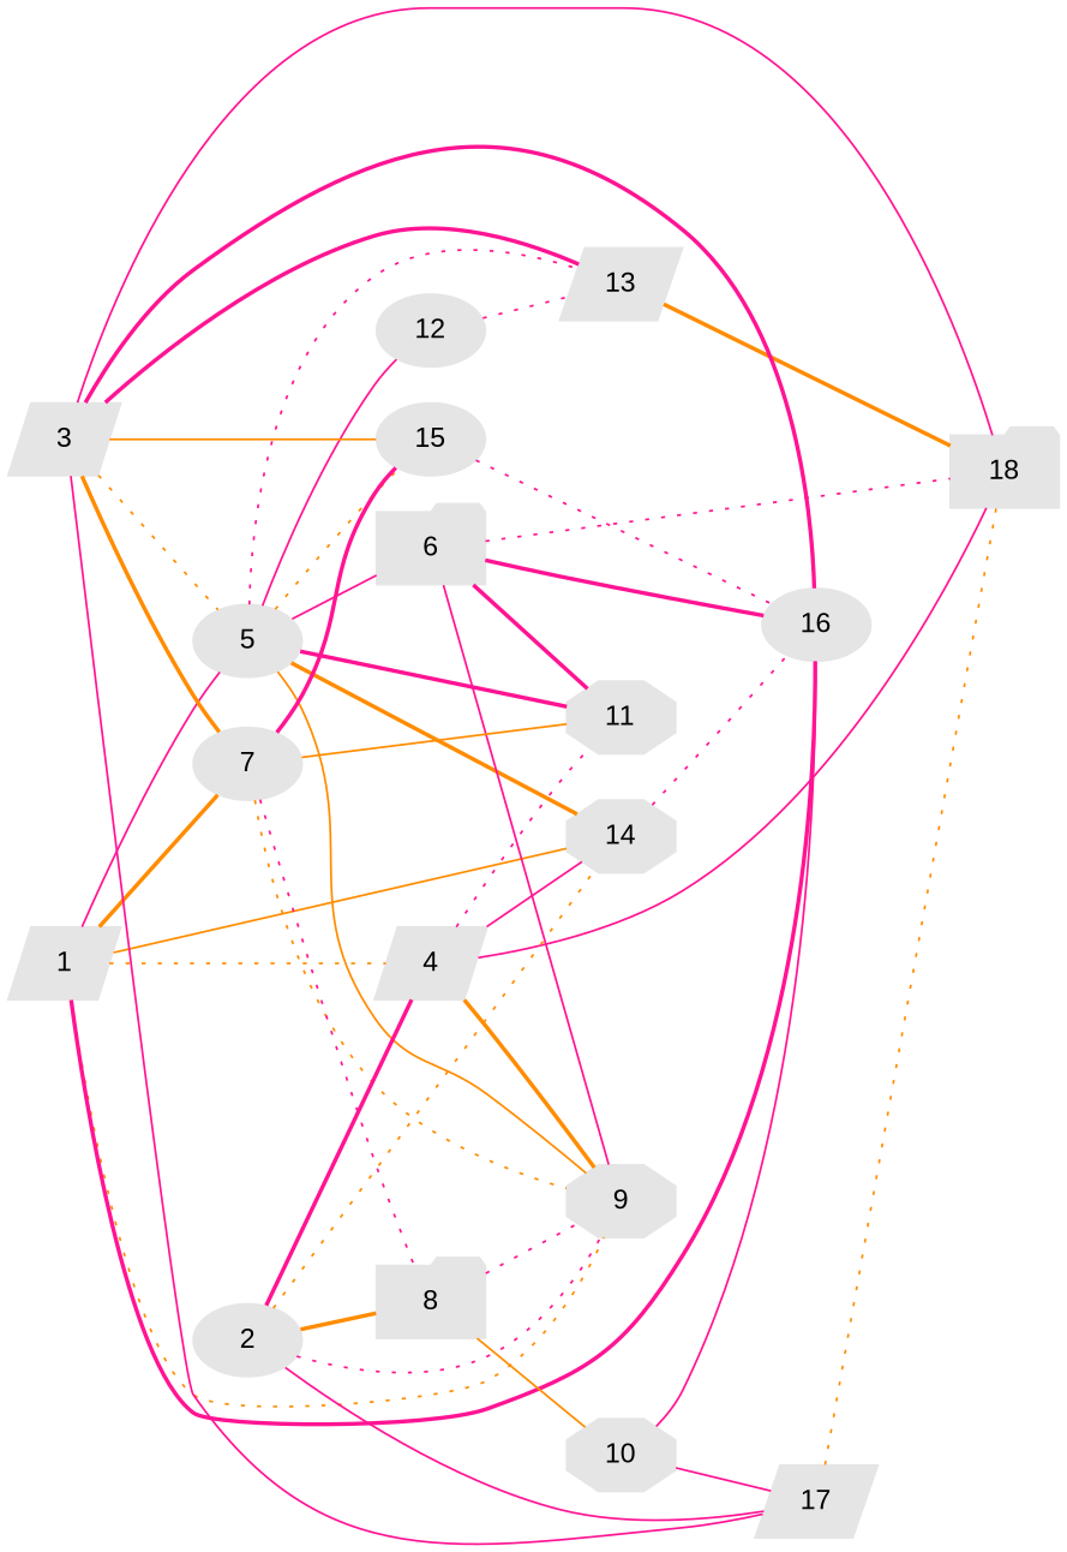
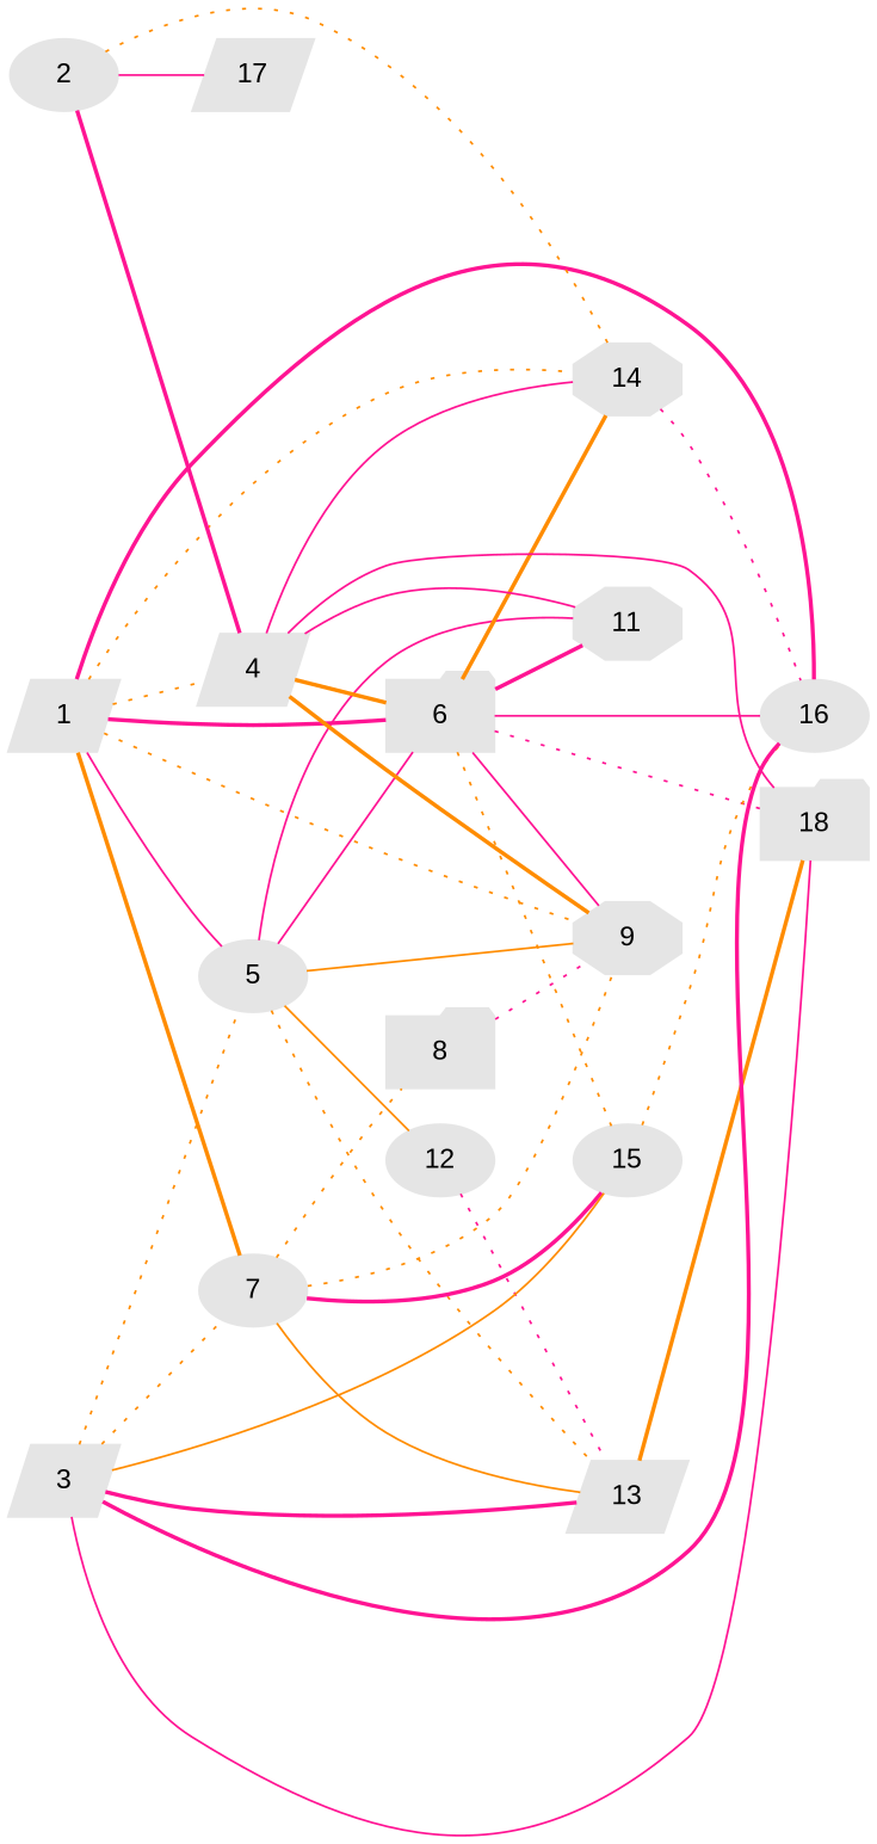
  graph {
    fontname="Liberation Sans"
    rankdir=LR
    node [color=gray90 fontname="Liberation Sans" shape=ellipse style=filled]
    edge [color=deeppink fontname="Liberation Sans" style=solid weight=1.0]
    1 [shape=parallelogram]
    5
    6 [shape=folder]
    7
    9 [shape=octagon]
    14 [shape=octagon]
    16
    4 [shape=parallelogram]
    13 [shape=parallelogram]
    15
    11 [shape=octagon]
    12
    18 [shape=folder]
    8 [shape=folder]
    2
    17 [shape=parallelogram]
-   10 [shape=octagon]
    3 [shape=parallelogram]
    1 -- 5 [weight=2.0]
+   1 -- 6 [style=bold]
    1 -- 7 [color=darkorange style=bold weight=2.0]
    1 -- 9 [color=darkorange style=dotted]
-   1 -- 14 [color=darkorange]
+   1 -- 14 [color=darkorange style=dotted]
    1 -- 16 [style=bold weight=2.0]
    1 -- 4 [color=darkorange style=dotted weight=3.0]
    5 -- 6
    5 -- 9 [color=darkorange]
-   5 -- 14 [color=darkorange style=bold weight=2.0]
-   5 -- 13 [style=dotted]
-   5 -- 15 [color=darkorange style=dotted]
-   5 -- 11 [style=bold weight=2.0]
-   5 -- 12 [weight=2.0]
+   6 -- 14 [color=darkorange style=bold weight=2.0]
+   5 -- 13 [color=darkorange style=dotted]
+   6 -- 15 [color=darkorange style=dotted]
+   5 -- 11 [weight=2.0]
+   5 -- 12 [color=darkorange weight=2.0]
    6 -- 9
-   6 -- 16 [style=bold]
+   6 -- 16
    6 -- 11 [style=bold]
    6 -- 18 [style=dotted weight=2.0]
    7 -- 9 [color=darkorange style=dotted]
    7 -- 15 [style=bold weight=2.0]
-   7 -- 11 [color=darkorange weight=2.0]
-   7 -- 8 [style=dotted weight=2.0]
+   7 -- 13 [color=darkorange weight=2.0]
+   7 -- 8 [color=darkorange style=dotted weight=2.0]
    14 -- 16 [style=dotted]
+   4 -- 6 [color=darkorange style=bold]
    4 -- 9 [color=darkorange style=bold weight=2.0]
    4 -- 14
-   4 -- 11 [style=dotted]
+   4 -- 11
    4 -- 18
    13 -- 18 [color=darkorange style=bold]
-   15 -- 16 [style=dotted weight=3.0]
+   15 -- 16 [color=darkorange style=dotted weight=3.0]
    12 -- 13 [style=dotted]
    8 -- 9 [style=dotted weight=2.0]
-   8 -- 10 [color=darkorange]
-   2 -- 9 [style=dotted weight=2.0]
    2 -- 14 [color=darkorange style=dotted]
    2 -- 4 [style=bold]
-   2 -- 8 [color=darkorange style=bold]
    2 -- 17
-   17 -- 18 [color=darkorange style=dotted weight=2.0]
-   10 -- 16
-   10 -- 17
    3 -- 5 [color=darkorange style=dotted]
-   3 -- 7 [color=darkorange style=bold]
+   3 -- 7 [color=darkorange style=dotted]
    3 -- 16 [style=bold]
    3 -- 13 [style=bold]
    3 -- 15 [color=darkorange weight=2.0]
    3 -- 18
-   3 -- 17 [weight=2.0]
  }
